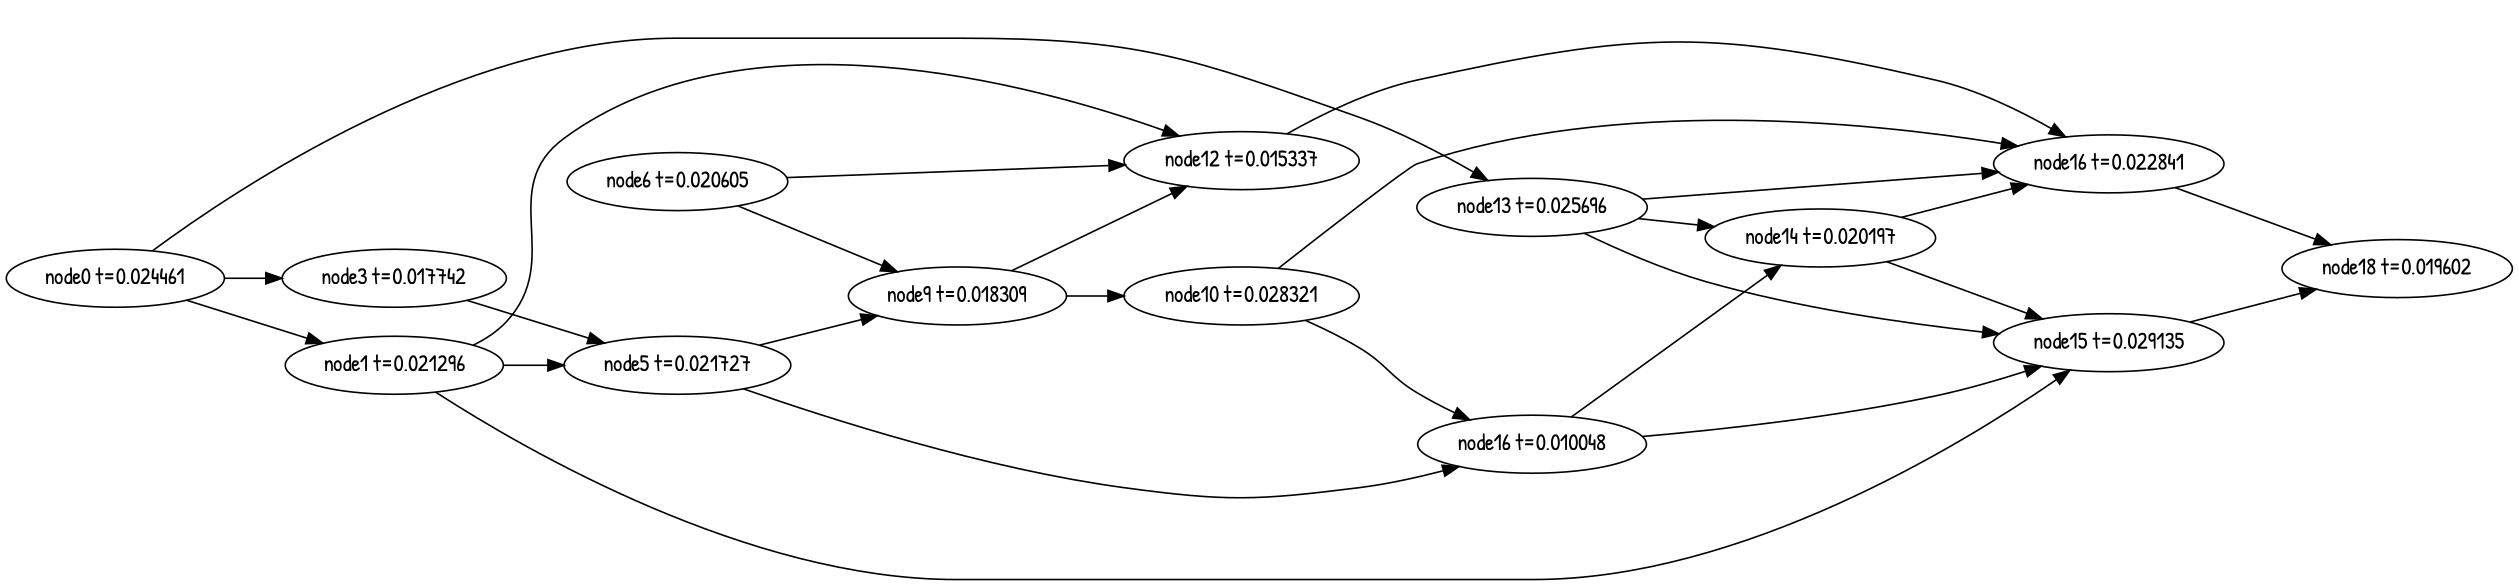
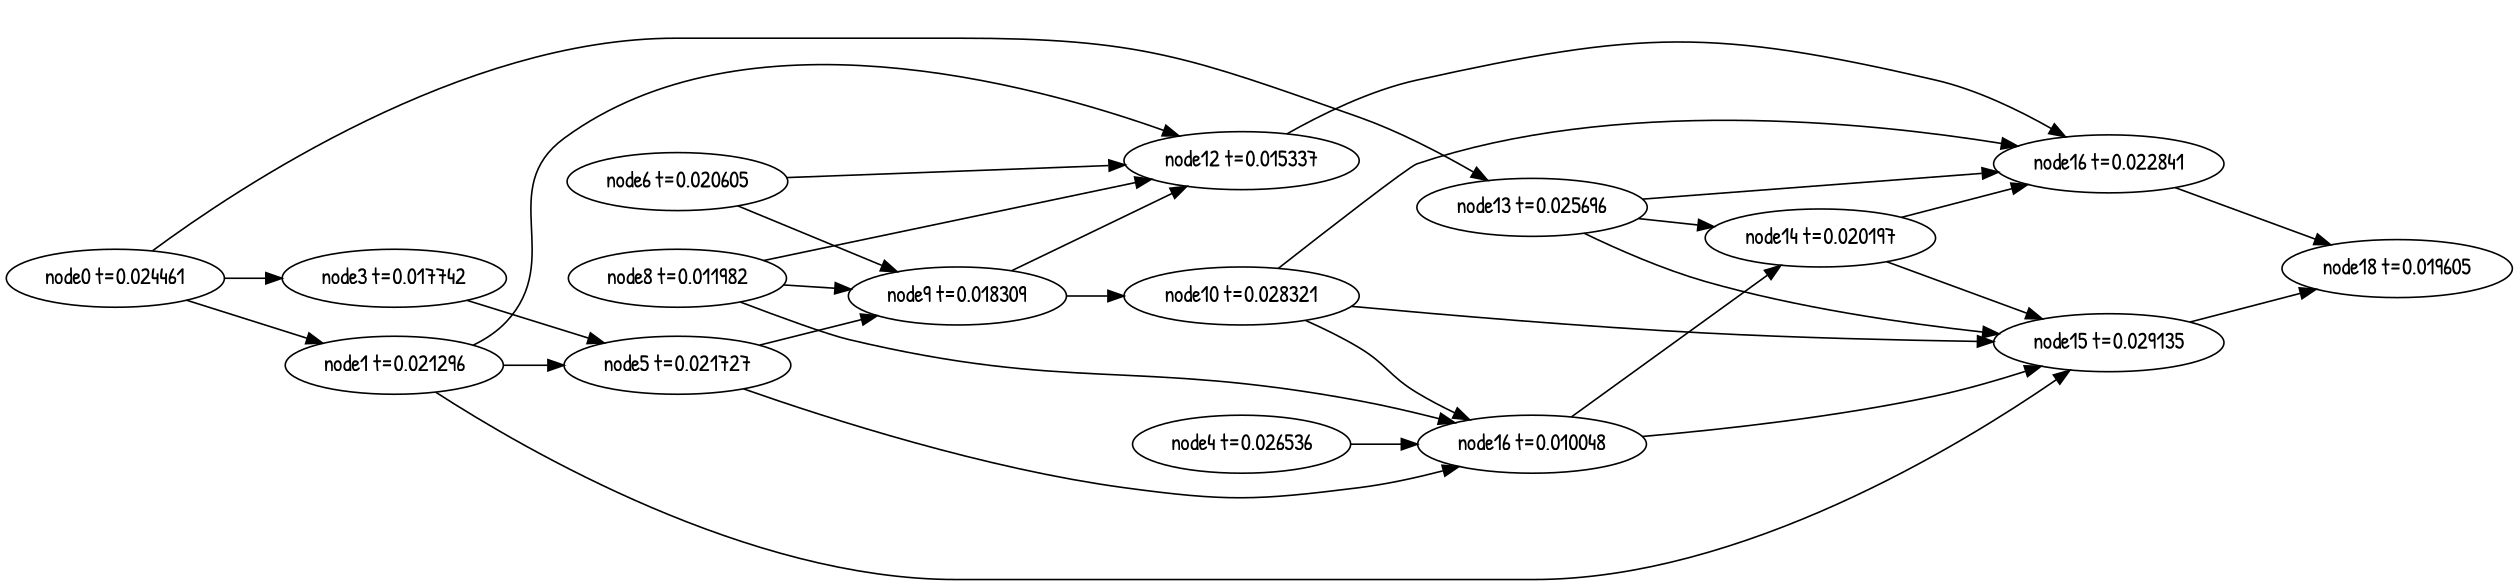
  digraph {
    fontname="Patrick Hand"
    rankdir=LR
    node [fontname="Patrick Hand"]
    edge [fontname="Patrick Hand"]
-   n1 [label="node18 t=0.019602"]
+   n1 [label="node18 t=0.019605"]
    n2 [label="node16 t=0.022841"]
    n3 [label="node15 t=0.029135"]
    n4 [label="node14 t=0.020197"]
    n5 [label="node13 t=0.025696"]
    n6 [label="node12 t=0.015337"]
    n7 [label="node16 t=0.010048"]
    n8 [label="node10 t=0.028321"]
    n9 [label="node9 t=0.018309"]
+   n10 [label="node8 t=0.011982"]
    n11 [label="node6 t=0.020605"]
    n12 [label="node5 t=0.021727"]
+   n13 [label="node4 t=0.026536"]
    n14 [label="node3 t=0.017742"]
    n15 [label="node1 t=0.021296"]
    n16 [label="node0 t=0.024461"]
    n2 -> n1
    n3 -> n1
    n4 -> n2
    n4 -> n3
    n5 -> n2
    n5 -> n3
    n5 -> n4
    n6 -> n2
    n7 -> n3
    n7 -> n4
    n8 -> n2
+   n8 -> n3
    n8 -> n7
    n9 -> n6
    n9 -> n8
+   n10 -> n6
+   n10 -> n7
+   n10 -> n9
    n11 -> n6
    n11 -> n9
    n12 -> n7
    n12 -> n9
+   n13 -> n7
    n14 -> n12
    n15 -> n3
    n15 -> n6
    n15 -> n12
    n16 -> n5
    n16 -> n14
    n16 -> n15
  }
